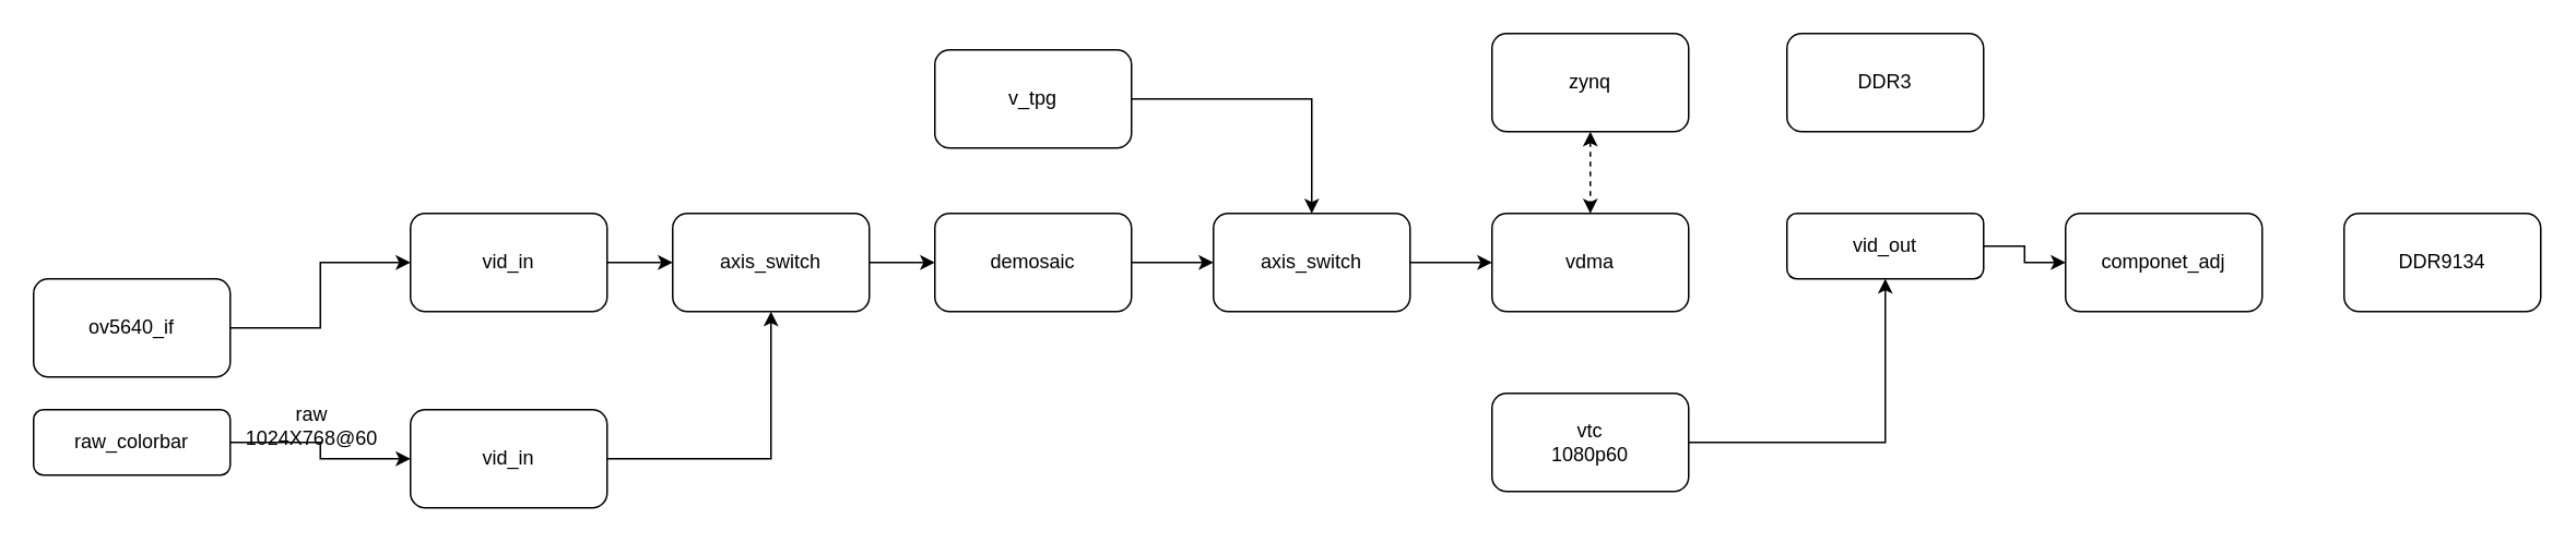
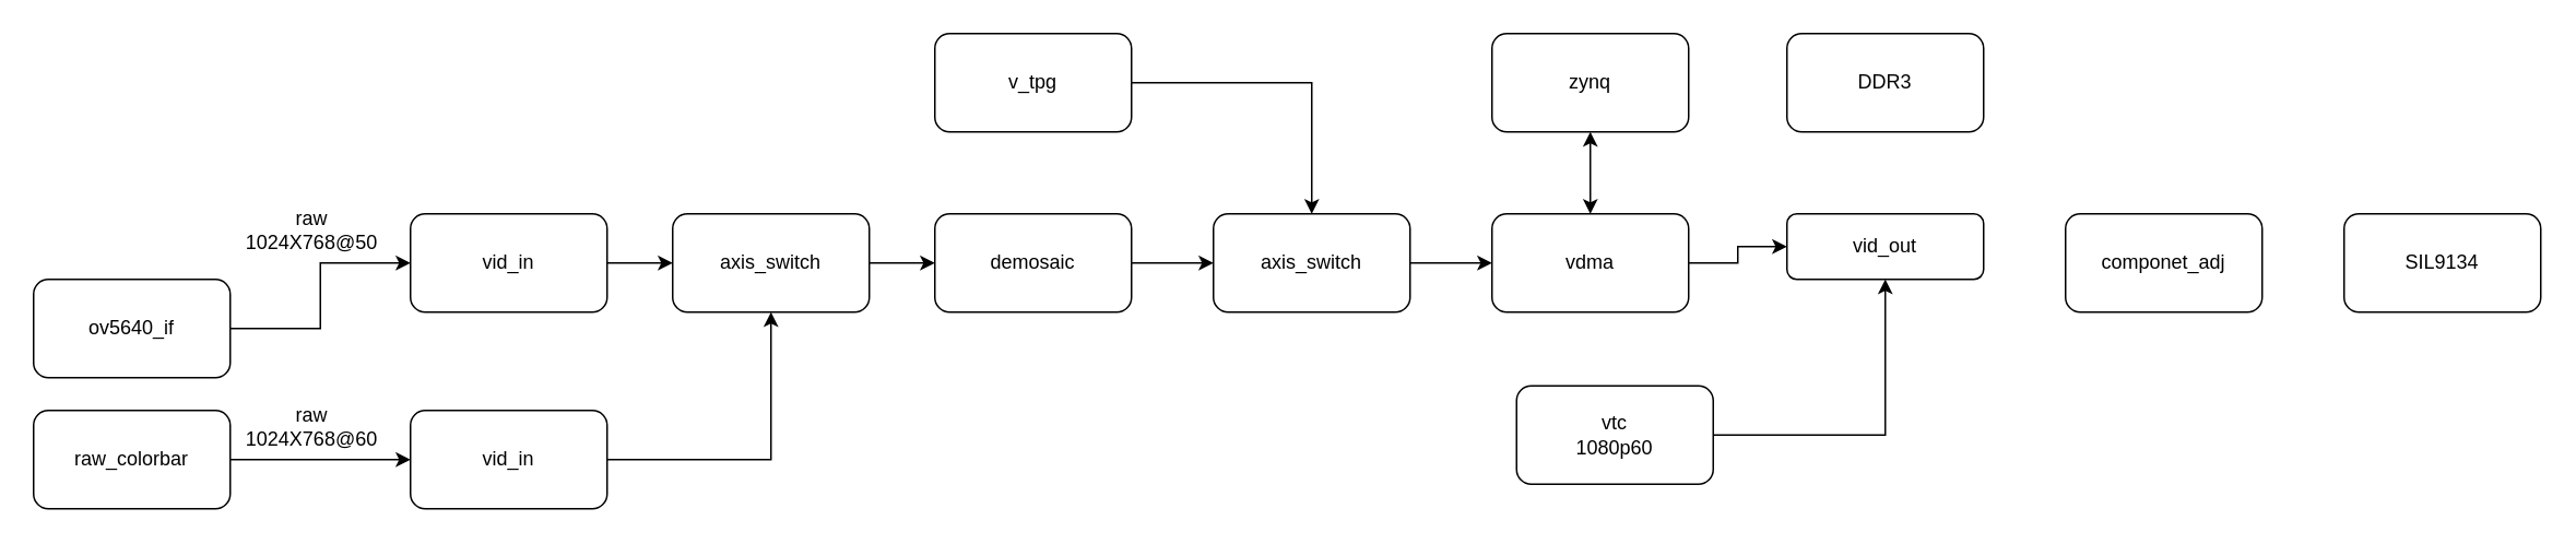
  <mxCell id="0" />
  <mxCell id="1" parent="0" />
  <mxCell id="2" style="edgeStyle=orthogonalEdgeStyle;rounded=0;orthogonalLoop=1;jettySize=auto;html=1;exitX=1;exitY=0.5;exitDx=0;exitDy=0;entryX=0;entryY=0.5;entryDx=0;entryDy=0;" edge="1" parent="1" source="3" target="18"><mxGeometry relative="1" as="geometry" /></mxCell>
  <mxCell id="3" value="vid_in" style="rounded=1;whiteSpace=wrap;html=1;" parent="1" vertex="1"><mxGeometry x="250" y="130" width="120" height="60" as="geometry" /></mxCell>
- <mxCell id="4" style="edgeStyle=orthogonalEdgeStyle;rounded=0;orthogonalLoop=1;jettySize=auto;html=1;exitX=1;exitY=0.5;exitDx=0;exitDy=0;entryX=0;entryY=0.5;entryDx=0;entryDy=0;" edge="1" parent="1" source="5" target="30"><mxGeometry relative="1" as="geometry" /></mxCell>
  <mxCell id="5" value="vid_out" style="rounded=1;whiteSpace=wrap;html=1;" parent="1" vertex="1"><mxGeometry x="1090" y="130" width="120" height="40" as="geometry" /></mxCell>
  <mxCell id="6" style="edgeStyle=orthogonalEdgeStyle;rounded=0;orthogonalLoop=1;jettySize=auto;html=1;exitX=1;exitY=0.5;exitDx=0;exitDy=0;entryX=0.5;entryY=1;entryDx=0;entryDy=0;" parent="1" source="7" target="5" edge="1"><mxGeometry relative="1" as="geometry" /></mxCell>
- <mxCell id="7" value="vtc&lt;br&gt;1080p60" style="rounded=1;whiteSpace=wrap;html=1;" parent="1" vertex="1"><mxGeometry x="910" y="240" width="120" height="60" as="geometry" /></mxCell>
- <mxCell id="8" value="DDR9134" style="rounded=1;whiteSpace=wrap;html=1;" parent="1" vertex="1"><mxGeometry x="1430" y="130" width="120" height="60" as="geometry" /></mxCell>
+ <mxCell id="7" value="vtc&lt;br&gt;1080p60" style="rounded=1;whiteSpace=wrap;html=1;" parent="1" vertex="1"><mxGeometry x="925" y="235" width="120" height="60" as="geometry" /></mxCell>
+ <mxCell id="8" value="SIL9134" style="rounded=1;whiteSpace=wrap;html=1;" parent="1" vertex="1"><mxGeometry x="1430" y="130" width="120" height="60" as="geometry" /></mxCell>
+ <mxCell id="9" style="edgeStyle=orthogonalEdgeStyle;rounded=0;orthogonalLoop=1;jettySize=auto;html=1;exitX=1;exitY=0.5;exitDx=0;exitDy=0;entryX=0;entryY=0.5;entryDx=0;entryDy=0;" parent="1" source="10" target="5" edge="1"><mxGeometry relative="1" as="geometry" /></mxCell>
  <mxCell id="10" value="vdma" style="rounded=1;whiteSpace=wrap;html=1;" parent="1" vertex="1"><mxGeometry x="910" y="130" width="120" height="60" as="geometry" /></mxCell>
- <mxCell id="11" style="edgeStyle=orthogonalEdgeStyle;rounded=0;orthogonalLoop=1;jettySize=auto;html=1;exitX=0.5;exitY=1;exitDx=0;exitDy=0;entryX=0.5;entryY=0;entryDx=0;entryDy=0;startArrow=classic;startFill=1;dashed=1;" parent="1" source="12" target="10" edge="1"><mxGeometry relative="1" as="geometry" /></mxCell>
+ <mxCell id="11" style="edgeStyle=orthogonalEdgeStyle;rounded=0;orthogonalLoop=1;jettySize=auto;html=1;exitX=0.5;exitY=1;exitDx=0;exitDy=0;entryX=0.5;entryY=0;entryDx=0;entryDy=0;startArrow=classic;startFill=1;" parent="1" source="12" target="10" edge="1"><mxGeometry relative="1" as="geometry" /></mxCell>
  <mxCell id="12" value="zynq" style="rounded=1;whiteSpace=wrap;html=1;" parent="1" vertex="1"><mxGeometry x="910" y="20" width="120" height="60" as="geometry" /></mxCell>
  <mxCell id="13" value="DDR3" style="rounded=1;whiteSpace=wrap;html=1;" parent="1" vertex="1"><mxGeometry x="1090" y="20" width="120" height="60" as="geometry" /></mxCell>
  <mxCell id="14" style="edgeStyle=orthogonalEdgeStyle;rounded=0;orthogonalLoop=1;jettySize=auto;html=1;exitX=1;exitY=0.5;exitDx=0;exitDy=0;entryX=0;entryY=0.5;entryDx=0;entryDy=0;startArrow=none;startFill=0;" parent="1" source="15" target="3" edge="1"><mxGeometry relative="1" as="geometry" /></mxCell>
  <mxCell id="15" value="ov5640_if" style="rounded=1;whiteSpace=wrap;html=1;" parent="1" vertex="1"><mxGeometry x="20" y="170" width="120" height="60" as="geometry" /></mxCell>
+ <mxCell id="16" value="raw&lt;br&gt;1024X768@50" style="text;html=1;strokeColor=none;fillColor=none;align=center;verticalAlign=middle;whiteSpace=wrap;rounded=0;" parent="1" vertex="1"><mxGeometry x="170" y="130" width="40" height="20" as="geometry" /></mxCell>
  <mxCell id="17" style="edgeStyle=orthogonalEdgeStyle;rounded=0;orthogonalLoop=1;jettySize=auto;html=1;exitX=1;exitY=0.5;exitDx=0;exitDy=0;entryX=0;entryY=0.5;entryDx=0;entryDy=0;" edge="1" parent="1" source="18" target="20"><mxGeometry relative="1" as="geometry" /></mxCell>
  <mxCell id="18" value="axis_switch" style="rounded=1;whiteSpace=wrap;html=1;" vertex="1" parent="1"><mxGeometry x="410" y="130" width="120" height="60" as="geometry" /></mxCell>
  <mxCell id="19" style="edgeStyle=orthogonalEdgeStyle;rounded=0;orthogonalLoop=1;jettySize=auto;html=1;exitX=1;exitY=0.5;exitDx=0;exitDy=0;entryX=0;entryY=0.5;entryDx=0;entryDy=0;" edge="1" parent="1" source="20" target="29"><mxGeometry relative="1" as="geometry" /></mxCell>
  <mxCell id="20" value="demosaic" style="rounded=1;whiteSpace=wrap;html=1;" vertex="1" parent="1"><mxGeometry x="570" y="130" width="120" height="60" as="geometry" /></mxCell>
  <mxCell id="21" style="edgeStyle=orthogonalEdgeStyle;rounded=0;orthogonalLoop=1;jettySize=auto;html=1;exitX=1;exitY=0.5;exitDx=0;exitDy=0;entryX=0;entryY=0.5;entryDx=0;entryDy=0;" edge="1" parent="1" source="22" target="24"><mxGeometry relative="1" as="geometry" /></mxCell>
- <mxCell id="22" value="raw_colorbar" style="rounded=1;whiteSpace=wrap;html=1;" vertex="1" parent="1"><mxGeometry x="20" y="250" width="120" height="40" as="geometry" /></mxCell>
+ <mxCell id="22" value="raw_colorbar" style="rounded=1;whiteSpace=wrap;html=1;" vertex="1" parent="1"><mxGeometry x="20" y="250" width="120" height="60" as="geometry" /></mxCell>
  <mxCell id="23" style="edgeStyle=orthogonalEdgeStyle;rounded=0;orthogonalLoop=1;jettySize=auto;html=1;exitX=1;exitY=0.5;exitDx=0;exitDy=0;entryX=0.5;entryY=1;entryDx=0;entryDy=0;" edge="1" parent="1" source="24" target="18"><mxGeometry relative="1" as="geometry" /></mxCell>
  <mxCell id="24" value="vid_in" style="rounded=1;whiteSpace=wrap;html=1;" vertex="1" parent="1"><mxGeometry x="250" y="250" width="120" height="60" as="geometry" /></mxCell>
  <mxCell id="25" value="raw&lt;br&gt;1024X768@60" style="text;html=1;strokeColor=none;fillColor=none;align=center;verticalAlign=middle;whiteSpace=wrap;rounded=0;" vertex="1" parent="1"><mxGeometry x="170" y="250" width="40" height="20" as="geometry" /></mxCell>
  <mxCell id="26" style="edgeStyle=orthogonalEdgeStyle;rounded=0;orthogonalLoop=1;jettySize=auto;html=1;exitX=1;exitY=0.5;exitDx=0;exitDy=0;entryX=0.5;entryY=0;entryDx=0;entryDy=0;" edge="1" parent="1" source="27" target="29"><mxGeometry relative="1" as="geometry" /></mxCell>
- <mxCell id="27" value="v_tpg" style="rounded=1;whiteSpace=wrap;html=1;" vertex="1" parent="1"><mxGeometry x="570" y="30" width="120" height="60" as="geometry" /></mxCell>
+ <mxCell id="27" value="v_tpg" style="rounded=1;whiteSpace=wrap;html=1;" vertex="1" parent="1"><mxGeometry x="570" y="20" width="120" height="60" as="geometry" /></mxCell>
  <mxCell id="28" style="edgeStyle=orthogonalEdgeStyle;rounded=0;orthogonalLoop=1;jettySize=auto;html=1;exitX=1;exitY=0.5;exitDx=0;exitDy=0;entryX=0;entryY=0.5;entryDx=0;entryDy=0;" edge="1" parent="1" source="29" target="10"><mxGeometry relative="1" as="geometry" /></mxCell>
  <mxCell id="29" value="axis_switch" style="rounded=1;whiteSpace=wrap;html=1;" vertex="1" parent="1"><mxGeometry x="740" y="130" width="120" height="60" as="geometry" /></mxCell>
  <mxCell id="30" value="componet_adj" style="rounded=1;whiteSpace=wrap;html=1;" vertex="1" parent="1"><mxGeometry x="1260" y="130" width="120" height="60" as="geometry" /></mxCell>
